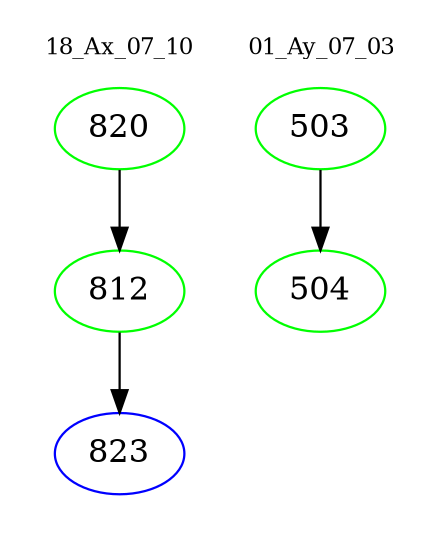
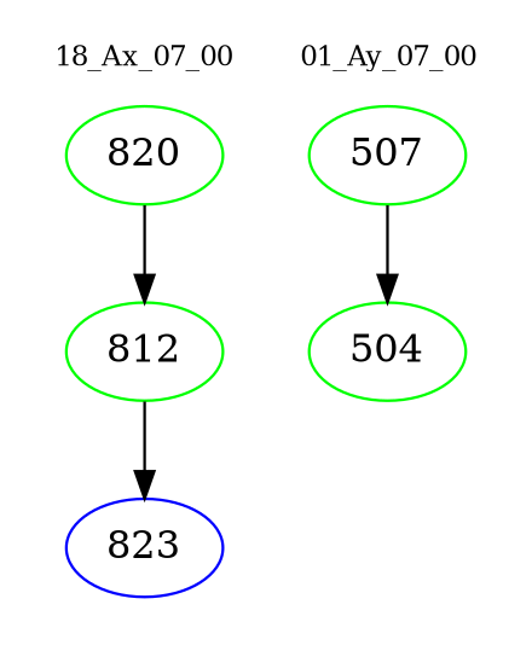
  digraph {
    node [color=green]
    edge [color=black]
    n1 [label=820]
    n2 [label=812]
    n3 [color=blue label=823]
-   n4 [label=503]
+   n4 [label=507]
    n5 [label=504]
    subgraph cluster_1 {
      color=white
      fontsize=10
-     label="18_Ax_07_10"
+     label="18_Ax_07_00"
      n1
      n2
      n3
    }
    subgraph cluster_2 {
      color=white
      fontsize=10
-     label="01_Ay_07_03"
+     label="01_Ay_07_00"
      n4
      n5
    }
    n1 -> n2
    n2 -> n3
    n4 -> n5
  }
